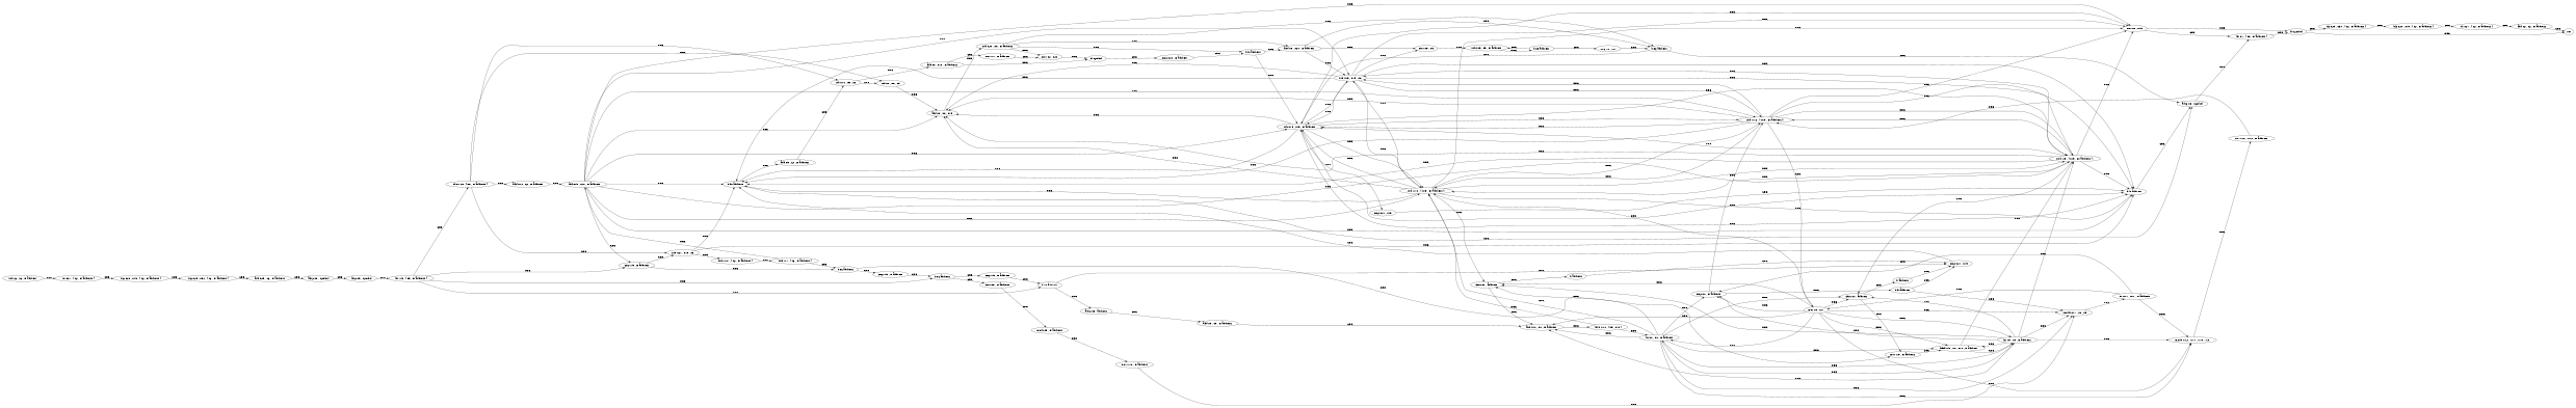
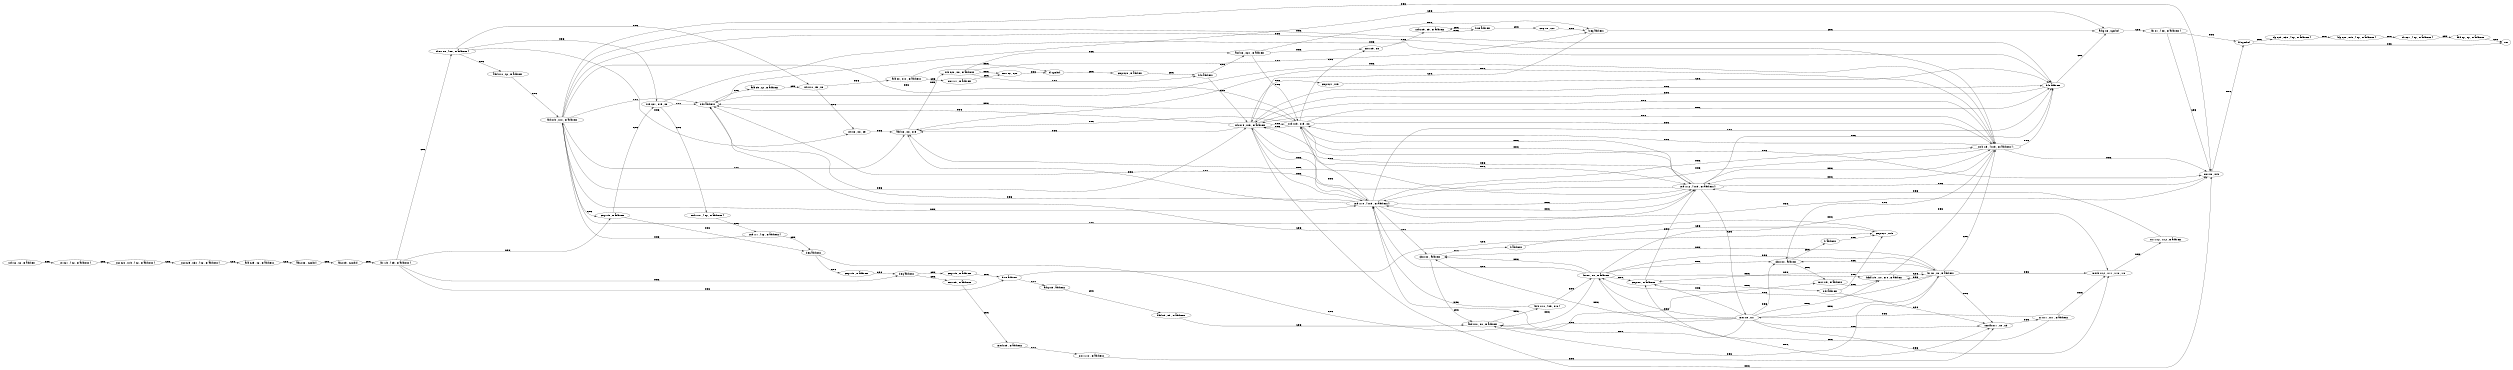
  digraph {
    rankdir=LR
    n1 [label="sub sp , sp , # address"]
    n2 [label="str x21 , [ sp , # address ]"]
    n3 [label="stp x20 , x19 , [ sp , # address ]"]
    n4 [label="stp x29 , x30 , [ sp , # address ]"]
    n5 [label="add x29 , sp , # address"]
    n6 [label="adrp x8 , symbol"]
    n7 [label="adrp x9 , symbol"]
    n8 [label="ldr w9 , [ x9 , # address ]"]
    n9 [label="ldrsw x8 , [ x8 , # address ]"]
    n10 [label="cmp w9 , # address"]
    n11 [label="b.eq address"]
    n12 [label="b.ne address"]
    n13 [label="add x10 , sp , # address"]
    n14 [label="sub x21 , x19 , x8"]
    n15 [label="sub x10 , x9 , x8"]
    n16 [label="sub x8 , x8 , x9"]
    n17 [label="b.eq address"]
    n18 [label="mov x9 , # address"]
    n19 [label="cmp w9 , # address"]
    n20 [label="cmp x21 , x19"]
    n21 [label="adrp x9 , address"]
    n22 [label="add x19 , x10 , # address"]
    n23 [label="b.hs address"]
    n24 [label="b.lo address"]
    n25 [label="strb wzr , [ sp , # address ]"]
    n26 [label="add x0 , x10 , # address"]
    n27 [label="add x8 , x8 , x19"]
    n28 [label="strb w9 , [ x19 , #- address ]!"]
    n29 [label="strb w12 , [ x19 , #- address ]!"]
    n30 [label="mov x0 , x19"]
    n31 [label="sub x19 , x19 , # address"]
    n32 [label="strb w10 , [ x19 , #- address ]!"]
    n33 [label="sub x19 , x19 , x8"]
    n34 [label="cbnz x0 , address"]
    n35 [label="adrp x8 , symbol"]
    n36 [label="add x9 , sp , # address"]
    n37 [label="mov x0 , x11"]
    n38 [label="bl symbol"]
    n39 [label="sub x20 , x8 , # address"]
    n40 [label="cmp x21 , x19"]
    n41 [label="cbnz x0 , address"]
    n42 [label="mov x9 , x8"]
    n43 [label="mov w9 , # address"]
    n44 [label="cmp w9 , # address"]
    n45 [label="strb w1 , [ sp , # address ]"]
    n46 [label="bfxil w9 , w0 , # 0 , # address"]
    n47 [label="lsr x0 , x0 , # address"]
    n48 [label="umulh x11 , x0 , x9"]
    n49 [label="msub w12 , w11 , w10 , w0"]
    n50 [label="cmp x0 , # address"]
    n51 [label="and x10 , x0 , # address"]
    n52 [label="lsr x0 , x0 , # address"]
    n53 [label="b address"]
    n54 [label="lsr x11 , x11 , # address"]
    n55 [label="orr w12 , w12 , # address"]
    n56 [label="b.hi address"]
    n57 [label="ldrb w10 , [ x9 , x10 ]"]
    n58 [label="b address"]
    n59 [label="movk x9 , # address"]
    n60 [label="mov w10 , # address"]
    n61 [label="add x9 , x9 , # address"]
    n62 [label="ldr x1 , [ x8 , # address ]"]
    n63 [label="ldp x29 , x30 , [ sp , # address ]"]
    n64 [label=ret]
    n65 [label="ldp x20 , x19 , [ sp , # address ]"]
    n66 [label="ldr x21 , [ sp , # address ]"]
    n67 [label="add sp , sp , # address"]
    n68 [label="mov w1 , # address"]
    n69 [label="bl symbol"]
    n70 [label="mov x2 , x20"]
    n71 [label="b.lo address"]
    n72 [label="and x8 , x20 , # address"]
    n73 [label="b.eq address"]
    n74 [label="cmp x20 , # address"]
    n75 [label="subs x9 , x9 , # address"]
    n76 [label="b.ne address"]
    n77 [label="cmp x8 , x20"]
    n1 -> n2 [label=CFG]
    n2 -> n3 [label=CFG]
    n3 -> n4 [label=CFG]
    n4 -> n5 [label=CFG]
    n5 -> n6 [label=CFG]
    n6 -> n7 [label=CFG]
    n7 -> n8 [label=CFG]
    n8 -> n9 [label=CFG]
    n8 -> n10 [label=DFG]
    n8 -> n11 [label=DFG]
    n8 -> n12 [label=DFG]
    n9 -> n13 [label=CFG]
    n9 -> n14 [label=DFG]
    n9 -> n15 [label=DFG]
    n9 -> n16 [label=DFG]
    n10 -> n14 [label=CFG]
    n10 -> n17 [label=DFG]
    n11 -> n18 [label=CFG]
    n11 -> n19 [label=CFG]
    n12 -> n20 [label=CFG]
    n12 -> n21 [label=CFG]
    n13 -> n22 [label=CFG]
    n14 -> n23 [label=DFG]
    n14 -> n24 [label=DFG]
    n14 -> n25 [label=CFG]
    n15 -> n16 [label=CFG]
    n15 -> n26 [label=DFG]
    n16 -> n27 [label=DFG]
    n17 -> n43 [label=CFG]
    n17 -> n44 [label=CFG]
    n18 -> n59 [label=CFG]
    n19 -> n12 [label=CFG]
    n20 -> n23 [label=CFG]
    n21 -> n61 [label=CFG]
    n22 -> n10 [label=CFG]
    n22 -> n23 [label=DFG]
    n22 -> n24 [label=DFG]
    n22 -> n27 [label=DFG]
    n22 -> n28 [label=DFG]
    n22 -> n29 [label=DFG]
    n22 -> n30 [label=DFG]
    n22 -> n31 [label=DFG]
    n22 -> n32 [label=DFG]
    n22 -> n33 [label=DFG]
    n23 -> n35 [label=CFG]
    n23 -> n36 [label=CFG]
    n24 -> n31 [label=CFG]
    n24 -> n35 [label=CFG]
    n25 -> n45 [label=CFG]
    n26 -> n68 [label=CFG]
    n26 -> n69 [label=DFG]
    n27 -> n39 [label=DFG]
    n28 -> n23 [label=DFG]
    n28 -> n24 [label=DFG]
    n28 -> n27 [label=DFG]
    n28 -> n29 [label=DFG]
    n28 -> n30 [label=DFG]
    n28 -> n31 [label=DFG]
    n28 -> n32 [label=DFG]
    n28 -> n33 [label=DFG]
    n28 -> n34 [label=CFG]
    n29 -> n23 [label=DFG]
    n29 -> n24 [label=DFG]
    n29 -> n27 [label=DFG]
    n29 -> n28 [label=DFG]
    n29 -> n30 [label=DFG]
    n29 -> n31 [label=DFG]
    n29 -> n32 [label=DFG]
    n29 -> n33 [label=DFG]
    n29 -> n37 [label=CFG]
    n30 -> n38 [label=DFG]
    n31 -> n23 [label=DFG]
    n31 -> n24 [label=DFG]
    n31 -> n27 [label=DFG]
    n31 -> n28 [label=DFG]
    n31 -> n29 [label=DFG]
    n31 -> n30 [label=DFG]
    n31 -> n32 [label=DFG]
    n31 -> n33 [label=DFG]
    n31 -> n40 [label=CFG]
    n32 -> n23 [label=DFG]
    n32 -> n24 [label=DFG]
    n32 -> n27 [label=DFG]
    n32 -> n28 [label=DFG]
    n32 -> n29 [label=DFG]
    n32 -> n30 [label=DFG]
    n32 -> n31 [label=DFG]
    n32 -> n33 [label=DFG]
    n32 -> n41 [label=CFG]
    n33 -> n23 [label=DFG]
    n33 -> n24 [label=DFG]
    n33 -> n27 [label=DFG]
    n33 -> n28 [label=DFG]
    n33 -> n29 [label=DFG]
    n33 -> n30 [label=DFG]
    n33 -> n31 [label=DFG]
    n33 -> n32 [label=DFG]
    n33 -> n42 [label=CFG]
    n34 -> n43 [label=CFG]
    n34 -> n53 [label=CFG]
    n35 -> n62 [label=CFG]
    n36 -> n15 [label=CFG]
    n37 -> n32 [label=CFG]
    n37 -> n34 [label=DFG]
    n37 -> n41 [label=DFG]
    n37 -> n46 [label=DFG]
    n37 -> n47 [label=DFG]
    n37 -> n48 [label=DFG]
    n37 -> n49 [label=DFG]
    n37 -> n50 [label=DFG]
    n37 -> n51 [label=DFG]
    n37 -> n52 [label=DFG]
    n38 -> n63 [label=CFG]
    n38 -> n64 [label=DFG]
    n39 -> n70 [label=DFG]
    n39 -> n71 [label=DFG]
    n39 -> n72 [label=DFG]
    n39 -> n73 [label=DFG]
    n40 -> n24 [label=CFG]
    n41 -> n51 [label=CFG]
    n41 -> n58 [label=CFG]
    n42 -> n75 [label=DFG]
    n43 -> n46 [label=CFG]
    n44 -> n11 [label=CFG]
    n45 -> n17 [label=CFG]
    n45 -> n22 [label=DFG]
    n46 -> n28 [label=DFG]
    n46 -> n47 [label=CFG]
    n47 -> n28 [label=CFG]
    n47 -> n34 [label=DFG]
    n47 -> n41 [label=DFG]
    n47 -> n46 [label=DFG]
    n47 -> n48 [label=DFG]
    n47 -> n49 [label=DFG]
    n47 -> n50 [label=DFG]
    n47 -> n51 [label=DFG]
    n47 -> n52 [label=DFG]
    n48 -> n54 [label=DFG]
    n49 -> n55 [label=DFG]
    n50 -> n29 [label=CFG]
    n50 -> n56 [label=DFG]
    n51 -> n57 [label=DFG]
    n52 -> n32 [label=CFG]
    n52 -> n34 [label=DFG]
    n52 -> n41 [label=DFG]
    n52 -> n46 [label=DFG]
    n52 -> n47 [label=DFG]
    n52 -> n48 [label=DFG]
    n52 -> n49 [label=DFG]
    n52 -> n50 [label=DFG]
    n52 -> n51 [label=DFG]
    n53 -> n20 [label=CFG]
    n54 -> n37 [label=DFG]
    n54 -> n49 [label=DFG]
    n54 -> n50 [label=CFG]
    n55 -> n29 [label=DFG]
    n56 -> n20 [label=CFG]
    n56 -> n48 [label=CFG]
    n57 -> n32 [label=DFG]
    n57 -> n52 [label=CFG]
    n58 -> n20 [label=CFG]
    n59 -> n60 [label=CFG]
    n60 -> n48 [label=CFG]
    n61 -> n51 [label=CFG]
-   n30 -> n62 [label=CFG]
+   n62 -> n30 [label=CFG]
    n62 -> n38 [label=DFG]
    n63 -> n65 [label=CFG]
    n65 -> n66 [label=CFG]
    n66 -> n67 [label=CFG]
    n67 -> n64 [label=CFG]
    n68 -> n70 [label=CFG]
    n69 -> n74 [label=CFG]
    n70 -> n69 [label=DFG]
    n71 -> n31 [label=CFG]
    n71 -> n72 [label=CFG]
    n72 -> n33 [label=DFG]
    n72 -> n42 [label=DFG]
    n72 -> n73 [label=DFG]
    n73 -> n31 [label=CFG]
    n73 -> n35 [label=CFG]
    n74 -> n71 [label=CFG]
    n75 -> n76 [label=DFG]
    n76 -> n75 [label=CFG]
    n76 -> n77 [label=CFG]
    n77 -> n73 [label=CFG]
  }
